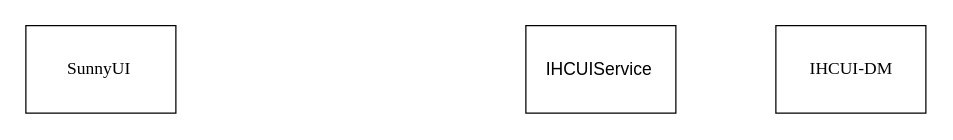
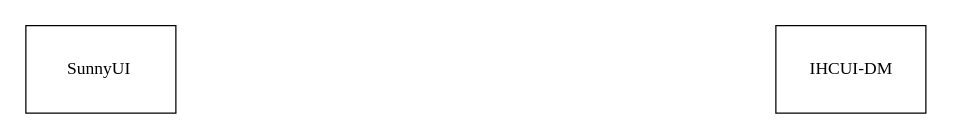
  <mxCell id="0" />
  <mxCell id="1" parent="0" />
  <mxCell id="2" value="&lt;p class=&quot;MsoNormal&quot;&gt;&lt;span style=&quot;font-family: &amp;#34;calibri&amp;#34; ; font-size: 10.5pt&quot;&gt;SunnyUI&amp;nbsp;&lt;/span&gt;&lt;/p&gt;" style="html=1;" vertex="1" parent="1"><mxGeometry x="20" y="20" width="120" height="70" as="geometry" /></mxCell>
- <mxCell id="3" value="&lt;p class=&quot;MsoNormal&quot;&gt;&lt;span style=&quot;font-size: 10.5pt&quot;&gt;IHCUIService&lt;/span&gt;&lt;span style=&quot;font-family: &amp;#34;calibri&amp;#34; ; font-size: 10.5pt&quot;&gt;&amp;nbsp;&lt;/span&gt;&lt;/p&gt;" style="html=1;" vertex="1" parent="1"><mxGeometry x="420" y="20" width="120" height="70" as="geometry" /></mxCell>
  <mxCell id="4" value="&lt;p class=&quot;MsoNormal&quot;&gt;&lt;span style=&quot;font-family: &amp;#34;calibri&amp;#34; ; font-size: 10.5pt&quot;&gt;IHCUI-DM&lt;/span&gt;&lt;/p&gt;" style="html=1;" vertex="1" parent="1"><mxGeometry x="620" y="20" width="120" height="70" as="geometry" /></mxCell>
